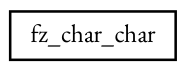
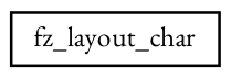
  digraph {
    rankdir=LR
    fontname="EB Garamond"
-   n1 [color=black fillcolor=white fontname="EB Garamond" fontsize=10 height=0.2 label=fz_char_char shape=record style=filled width=0.4]
+   n1 [color=black fillcolor=white fontname="EB Garamond" fontsize=10 height=0.2 label=fz_layout_char shape=record style=filled width=0.4]
  }
